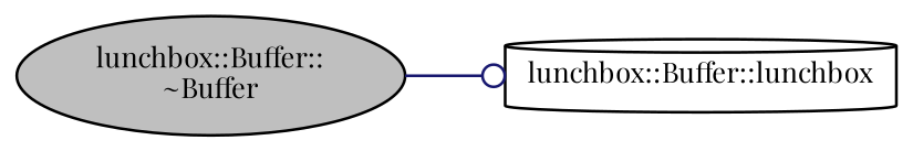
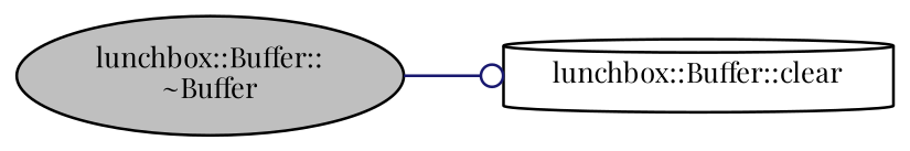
  digraph {
    rankdir=LR
    fontname="Playfair Display"
    node [color=black fontname="Playfair Display" fontsize=10 style=filled]
    n1 [fillcolor=grey75 fontcolor=black height=0.2 label="lunchbox::Buffer::\l~Buffer" shape=ellipse width=0.4]
-   n2 [fillcolor=white height=0.2 label="lunchbox::Buffer::lunchbox" shape=cylinder width=0.4]
+   n2 [fillcolor=white height=0.2 label="lunchbox::Buffer::clear" shape=cylinder width=0.4]
    n1 -> n2 [color=midnightblue fontname="Playfair Display" fontsize=10 labelfontname=Sans labelfontsize=10 style=solid arrowhead=odot]
  }
